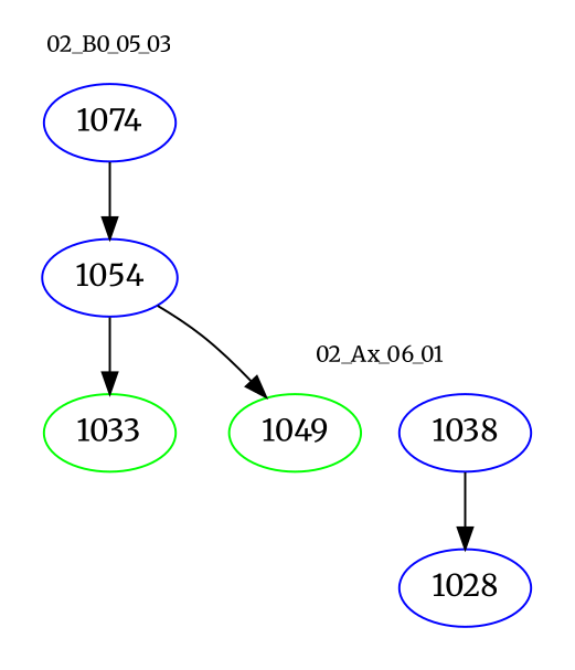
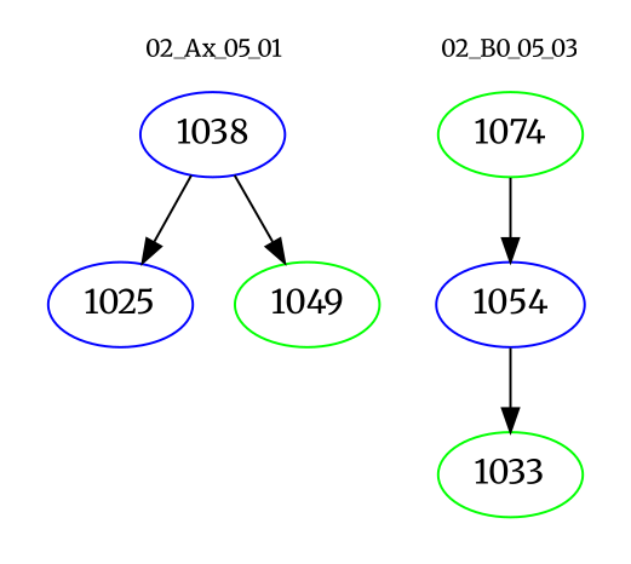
  digraph {
    fontname=Merriweather
    node [color=blue fontname=Merriweather]
    edge [color=black fontname=Merriweather]
    n1 [label=1038]
-   n2 [label=1028]
+   n2 [label=1025]
    n3 [color=green label=1049]
    n4 [label=1054]
    n5 [color=green label=1033]
-   n6 [label=1074]
+   n6 [color=green label=1074]
    subgraph cluster_1 {
      color=white
      fontsize=10
-     label="02_Ax_06_01"
+     label="02_Ax_05_01"
      n1
      n2
      n3
    }
    subgraph cluster_2 {
      color=white
      fontsize=10
      label="02_B0_05_03"
      n4
      n5
      n6
    }
    n1 -> n2
-   n4 -> n3
+   n1 -> n3
    n4 -> n5
    n6 -> n4
  }
